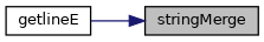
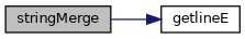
  digraph {
    rankdir=LR
    node [color=black fontname=Helvetica fontsize=10 shape=record style=filled]
    n1 [fillcolor=grey75 fontcolor=black height=0.2 label=stringMerge width=0.4]
    n2 [fillcolor=white height=0.2 label=getlineE width=0.4]
-   n2 -> n1 [color=midnightblue fontname=Helvetica fontsize=10 labelfontname=Helvetica labelfontsize=10 style=solid]
+   n1 -> n2 [color=midnightblue fontname=Helvetica fontsize=10 labelfontname=Helvetica labelfontsize=10 style=solid]
  }
